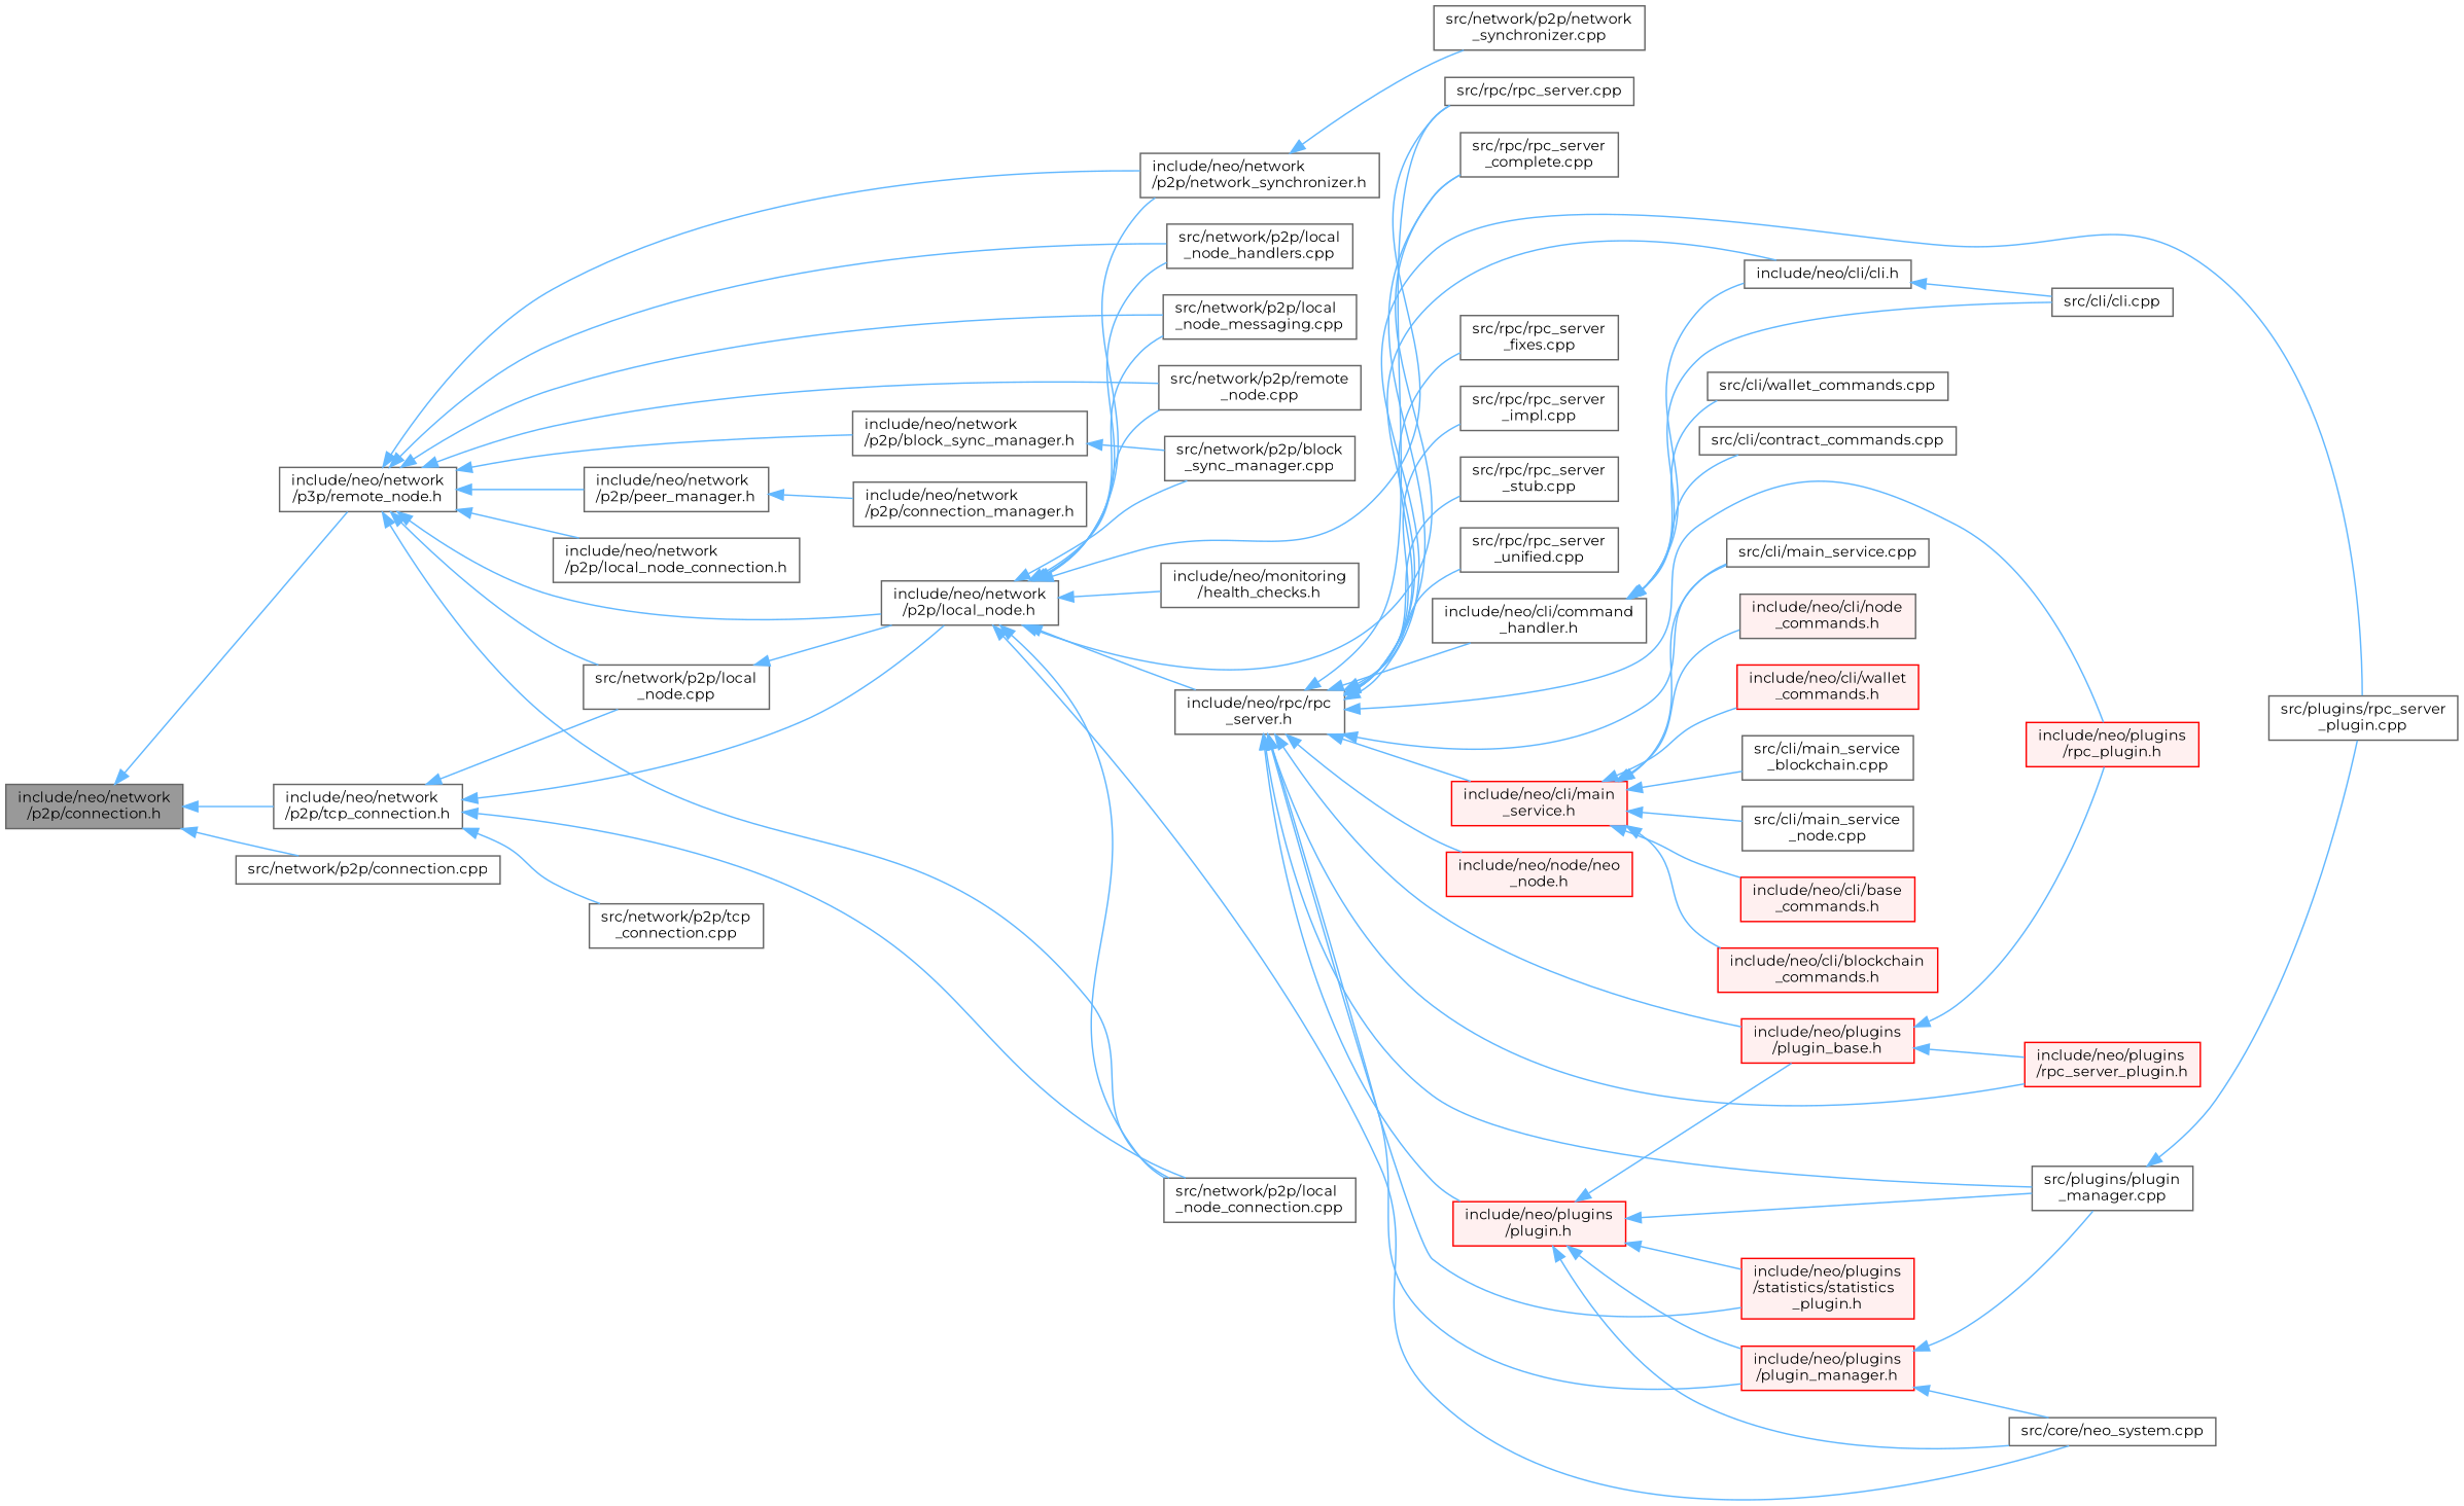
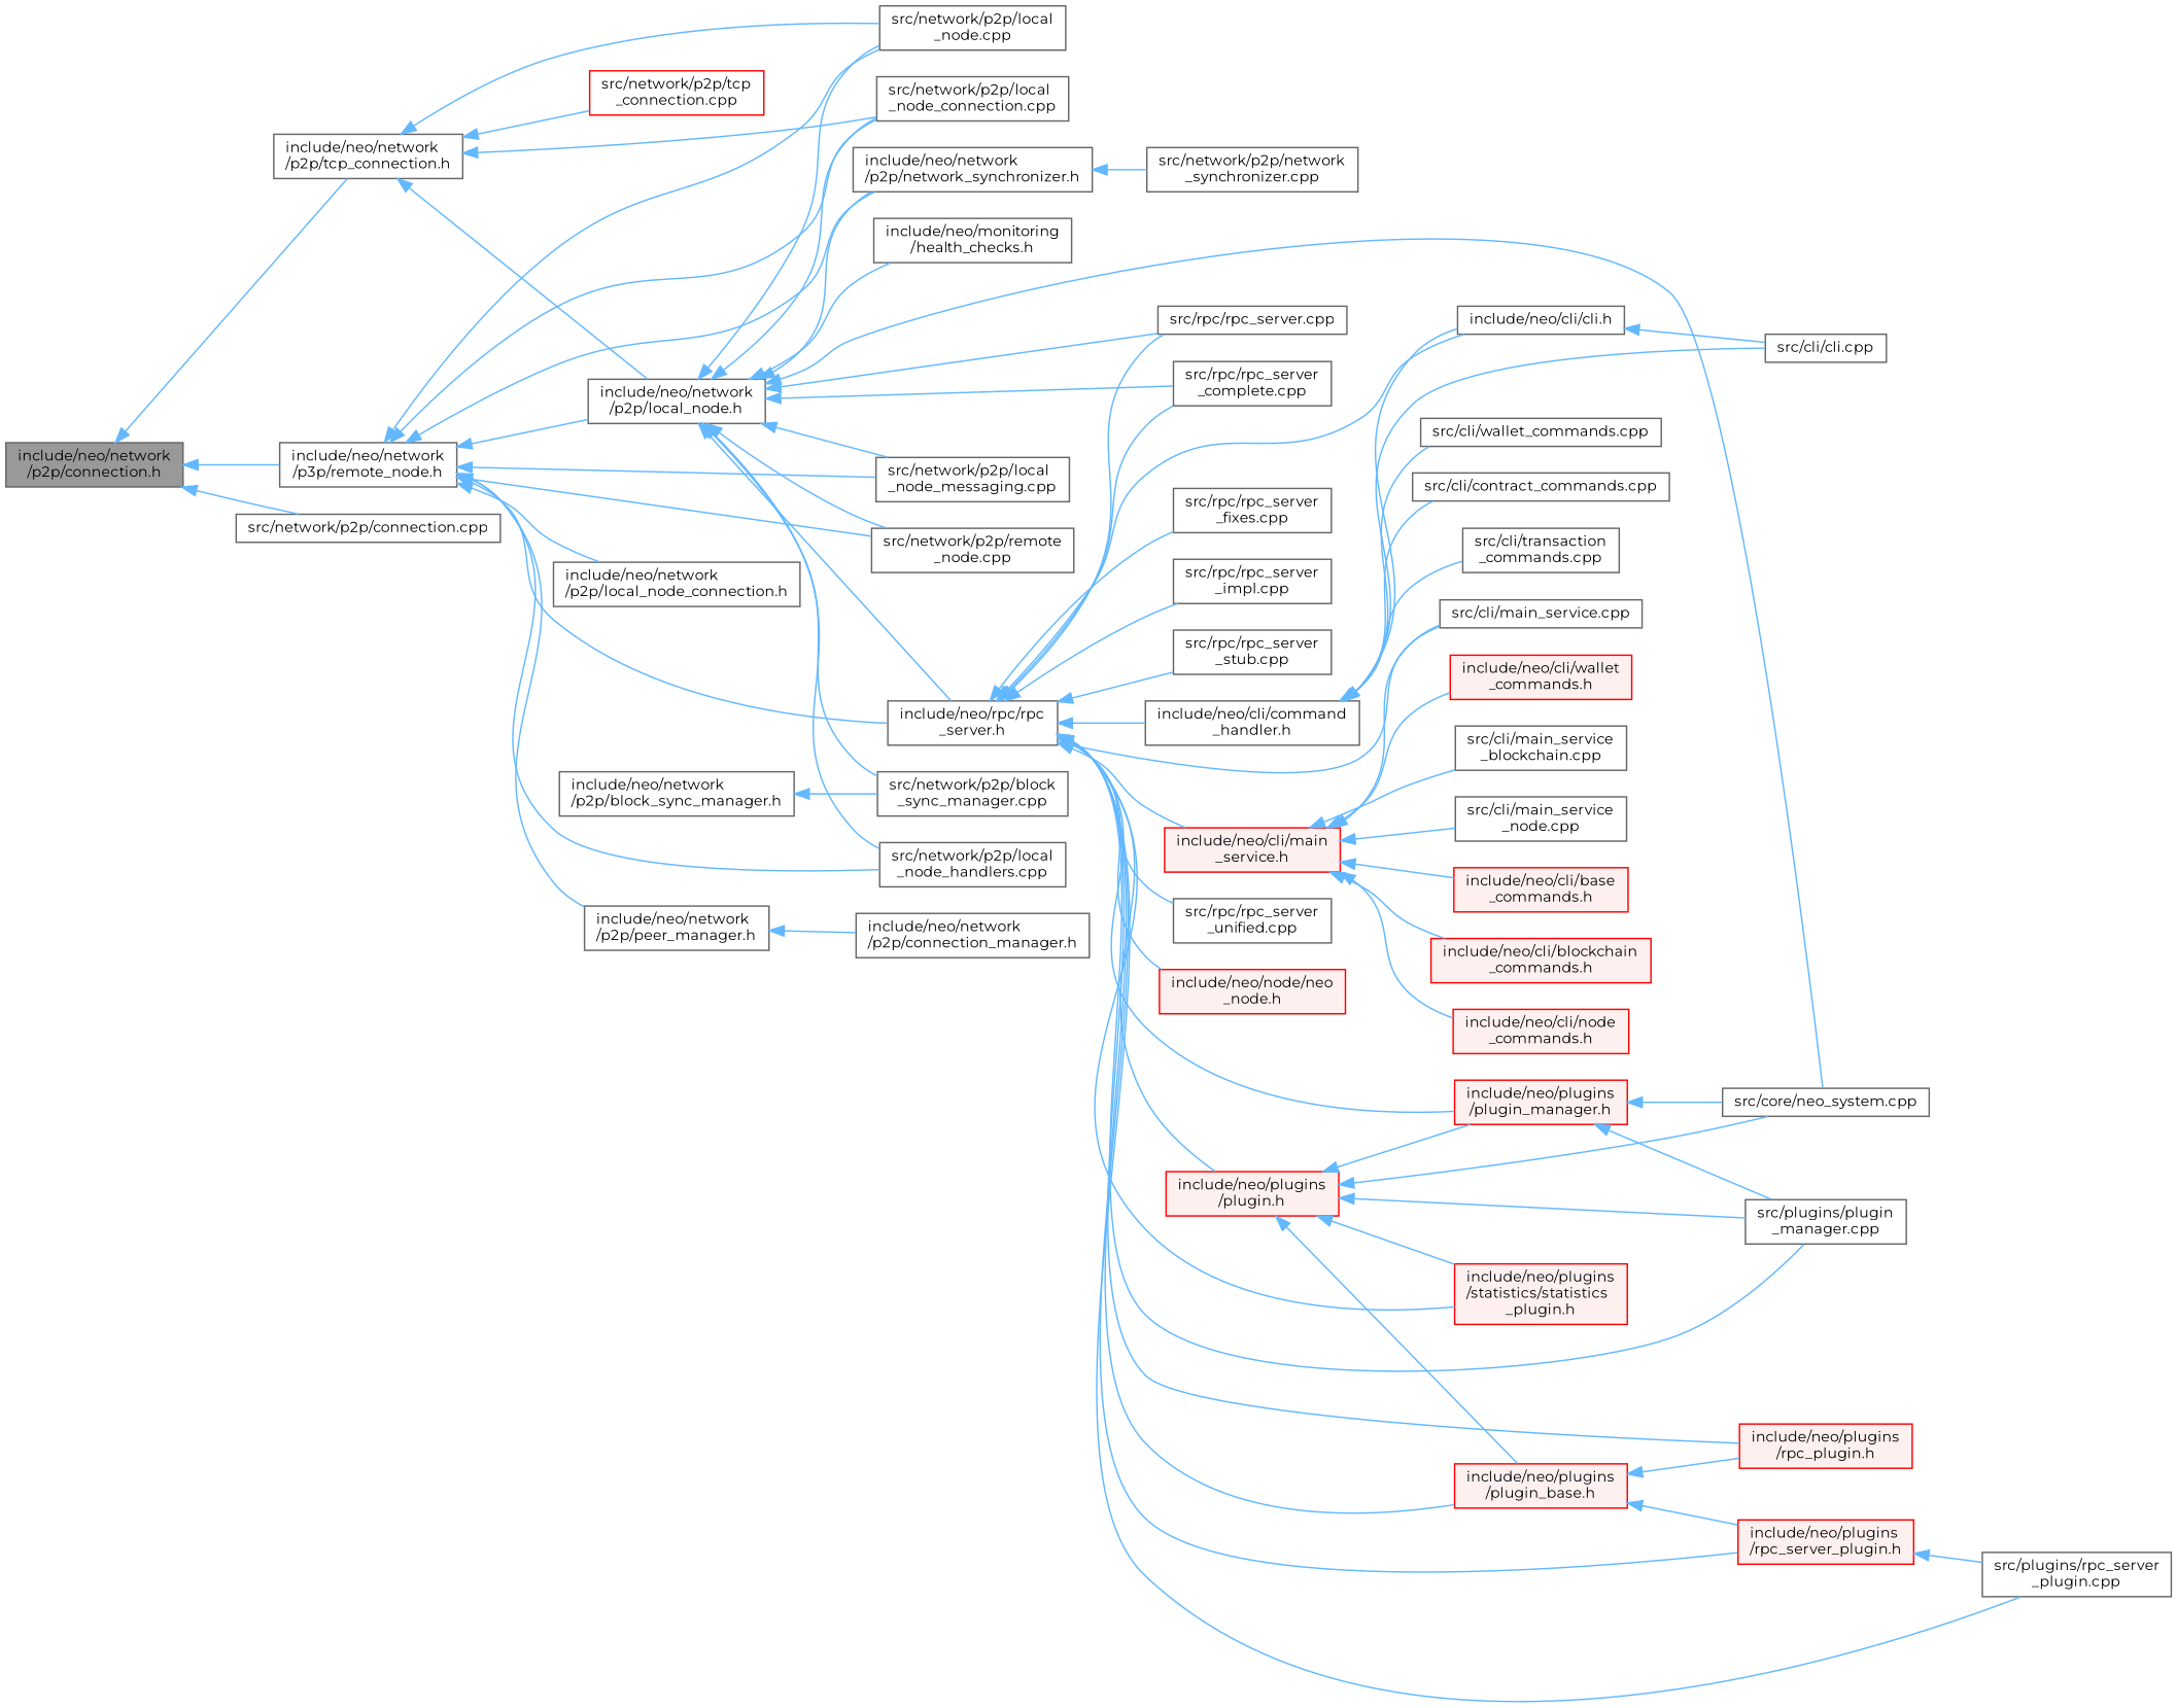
  digraph {
    fontname=Montserrat
    rankdir=LR
    node [color=grey40 fillcolor=white fontname=Montserrat fontsize=10 shape=box style=filled]
    edge [color=steelblue1 dir=back fontname=Montserrat fontsize=10 labelfontname=Helvetica labelfontsize=10 style=solid]
    n1 [color=gray40 fillcolor=grey60 fontcolor=black height=0.2 label="include/neo/network\l/p2p/connection.h" width=0.4]
    n2 [height=0.2 label="include/neo/network\l/p3p/remote_node.h" width=0.4]
    n3 [height=0.2 label="include/neo/network\l/p2p/tcp_connection.h" width=0.4]
    n4 [height=0.2 label="src/network/p2p/connection.cpp" width=0.4]
    n5 [height=0.2 label="include/neo/network\l/p2p/block_sync_manager.h" width=0.4]
    n6 [height=0.2 label="include/neo/network\l/p2p/local_node.h" width=0.4]
    n7 [height=0.2 label="include/neo/network\l/p2p/network_synchronizer.h" width=0.4]
    n8 [height=0.2 label="src/network/p2p/local\l_node.cpp" width=0.4]
    n9 [height=0.2 label="src/network/p2p/local\l_node_connection.cpp" width=0.4]
    n10 [height=0.2 label="src/network/p2p/local\l_node_handlers.cpp" width=0.4]
    n11 [height=0.2 label="src/network/p2p/local\l_node_messaging.cpp" width=0.4]
    n12 [height=0.2 label="src/network/p2p/remote\l_node.cpp" width=0.4]
    n13 [height=0.2 label="include/neo/network\l/p2p/local_node_connection.h" width=0.4]
    n14 [height=0.2 label="include/neo/network\l/p2p/peer_manager.h" width=0.4]
-   n15 [height=0.2 label="src/network/p2p/tcp\l_connection.cpp" width=0.4]
+   n15 [color=red height=0.2 label="src/network/p2p/tcp\l_connection.cpp" width=0.4]
    n16 [height=0.2 label="src/network/p2p/block\l_sync_manager.cpp" width=0.4]
    n17 [height=0.2 label="include/neo/monitoring\l/health_checks.h" width=0.4]
    n18 [height=0.2 label="include/neo/rpc/rpc\l_server.h" width=0.4]
    n19 [height=0.2 label="src/core/neo_system.cpp" width=0.4]
    n20 [height=0.2 label="src/rpc/rpc_server.cpp" width=0.4]
    n21 [height=0.2 label="src/rpc/rpc_server\l_complete.cpp" width=0.4]
    n22 [height=0.2 label="src/network/p2p/network\l_synchronizer.cpp" width=0.4]
    n23 [height=0.2 label="include/neo/network\l/p2p/connection_manager.h" width=0.4]
    n24 [height=0.2 label="include/neo/cli/cli.h" width=0.4]
    n25 [height=0.2 label="include/neo/cli/command\l_handler.h" width=0.4]
    n26 [color=red fillcolor="#FFF0F0" height=0.2 label="include/neo/cli/main\l_service.h" width=0.4]
    n27 [height=0.2 label="src/cli/main_service.cpp" width=0.4]
    n28 [color=red fillcolor="#FFF0F0" height=0.2 label="include/neo/node/neo\l_node.h" width=0.4]
    n29 [color=red fillcolor="#FFF0F0" height=0.2 label="include/neo/plugins\l/plugin.h" width=0.4]
    n30 [color=red fillcolor="#FFF0F0" height=0.2 label="include/neo/plugins\l/plugin_base.h" width=0.4]
    n31 [color=red fillcolor="#FFF0F0" height=0.2 label="include/neo/plugins\l/rpc_plugin.h" width=0.4]
    n32 [color=red fillcolor="#FFF0F0" height=0.2 label="include/neo/plugins\l/rpc_server_plugin.h" width=0.4]
    n33 [height=0.2 label="src/plugins/rpc_server\l_plugin.cpp" width=0.4]
    n34 [color=red fillcolor="#FFF0F0" height=0.2 label="include/neo/plugins\l/plugin_manager.h" width=0.4]
    n35 [height=0.2 label="src/plugins/plugin\l_manager.cpp" width=0.4]
    n36 [color=red fillcolor="#FFF0F0" height=0.2 label="include/neo/plugins\l/statistics/statistics\l_plugin.h" width=0.4]
    n37 [height=0.2 label="src/rpc/rpc_server\l_fixes.cpp" width=0.4]
    n38 [height=0.2 label="src/rpc/rpc_server\l_impl.cpp" width=0.4]
    n39 [height=0.2 label="src/rpc/rpc_server\l_stub.cpp" width=0.4]
    n40 [height=0.2 label="src/rpc/rpc_server\l_unified.cpp" width=0.4]
    n41 [height=0.2 label="src/cli/cli.cpp" width=0.4]
    n42 [height=0.2 label="src/cli/contract_commands.cpp" width=0.4]
+   n43 [height=0.2 label="src/cli/transaction\l_commands.cpp" width=0.4]
    n44 [height=0.2 label="src/cli/wallet_commands.cpp" width=0.4]
    n45 [color=red fillcolor="#FFF0F0" height=0.2 label="include/neo/cli/base\l_commands.h" width=0.4]
    n46 [color=red fillcolor="#FFF0F0" height=0.2 label="include/neo/cli/blockchain\l_commands.h" width=0.4]
-   n47 [fillcolor="#FFF0F0" height=0.2 label="include/neo/cli/node\l_commands.h" width=0.4]
+   n47 [color=red fillcolor="#FFF0F0" height=0.2 label="include/neo/cli/node\l_commands.h" width=0.4]
    n48 [color=red fillcolor="#FFF0F0" height=0.2 label="include/neo/cli/wallet\l_commands.h" width=0.4]
    n49 [height=0.2 label="src/cli/main_service\l_blockchain.cpp" width=0.4]
    n50 [height=0.2 label="src/cli/main_service\l_node.cpp" width=0.4]
    n1 -> n2
    n1 -> n3
    n1 -> n4
-   n2 -> n5
+   n2 -> n18
    n2 -> n6
    n2 -> n7
    n2 -> n8
    n2 -> n9
    n2 -> n10
    n2 -> n11
    n2 -> n12
    n2 -> n13
    n2 -> n14
    n3 -> n6
    n3 -> n8
    n3 -> n9
    n3 -> n15
    n5 -> n16
    n6 -> n7
-   n8 -> n6
+   n6 -> n8
    n6 -> n9
    n6 -> n10
    n6 -> n11
    n6 -> n12
    n6 -> n16
    n6 -> n17
    n6 -> n18
    n6 -> n19
    n6 -> n20
    n6 -> n21
    n7 -> n22
    n14 -> n23
    n18 -> n20
    n18 -> n21
    n18 -> n24
    n18 -> n25
    n18 -> n26
    n18 -> n27
    n18 -> n28
    n18 -> n29
    n18 -> n30
    n18 -> n31
    n18 -> n32
    n18 -> n33
    n18 -> n34
    n18 -> n35
    n18 -> n36
    n18 -> n37
    n18 -> n38
    n18 -> n39
    n18 -> n40
    n24 -> n41
    n25 -> n24
    n25 -> n41
    n25 -> n42
+   n25 -> n43
    n25 -> n44
    n26 -> n27
    n26 -> n45
    n26 -> n46
    n26 -> n47
    n26 -> n48
    n26 -> n49
    n26 -> n50
    n29 -> n19
    n29 -> n30
    n29 -> n34
    n29 -> n35
    n29 -> n36
    n30 -> n31
    n30 -> n32
-   n35 -> n33
+   n32 -> n33
    n34 -> n19
    n34 -> n35
  }
